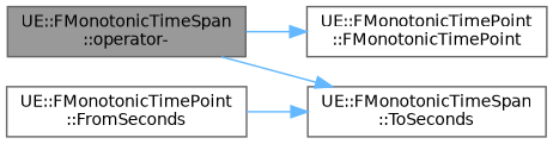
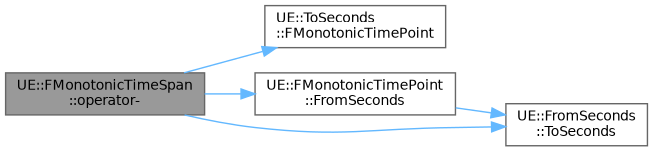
  digraph {
    rankdir=LR
    node [color=grey40 fillcolor=white fontname=Helvetica fontsize=10 shape=box style=filled]
    edge [color=steelblue1 fontname=Helvetica fontsize=10 labelfontname=Helvetica labelfontsize=10 style=solid]
    n1 [color=gray40 fillcolor=grey60 fontcolor=black height=0.2 label="UE::FMonotonicTimeSpan\l::operator-" width=0.4]
-   n2 [height=0.2 label="UE::FMonotonicTimePoint\l::FMonotonicTimePoint" width=0.4]
+   n2 [height=0.2 label="UE::ToSeconds\l::FMonotonicTimePoint" width=0.4]
    n3 [height=0.2 label="UE::FMonotonicTimePoint\l::FromSeconds" width=0.4]
-   n4 [height=0.2 label="UE::FMonotonicTimeSpan\l::ToSeconds" width=0.4]
+   n4 [height=0.2 label="UE::FromSeconds\l::ToSeconds" width=0.4]
    n1 -> n2
+   n1 -> n3
    n1 -> n4
    n3 -> n4
  }
